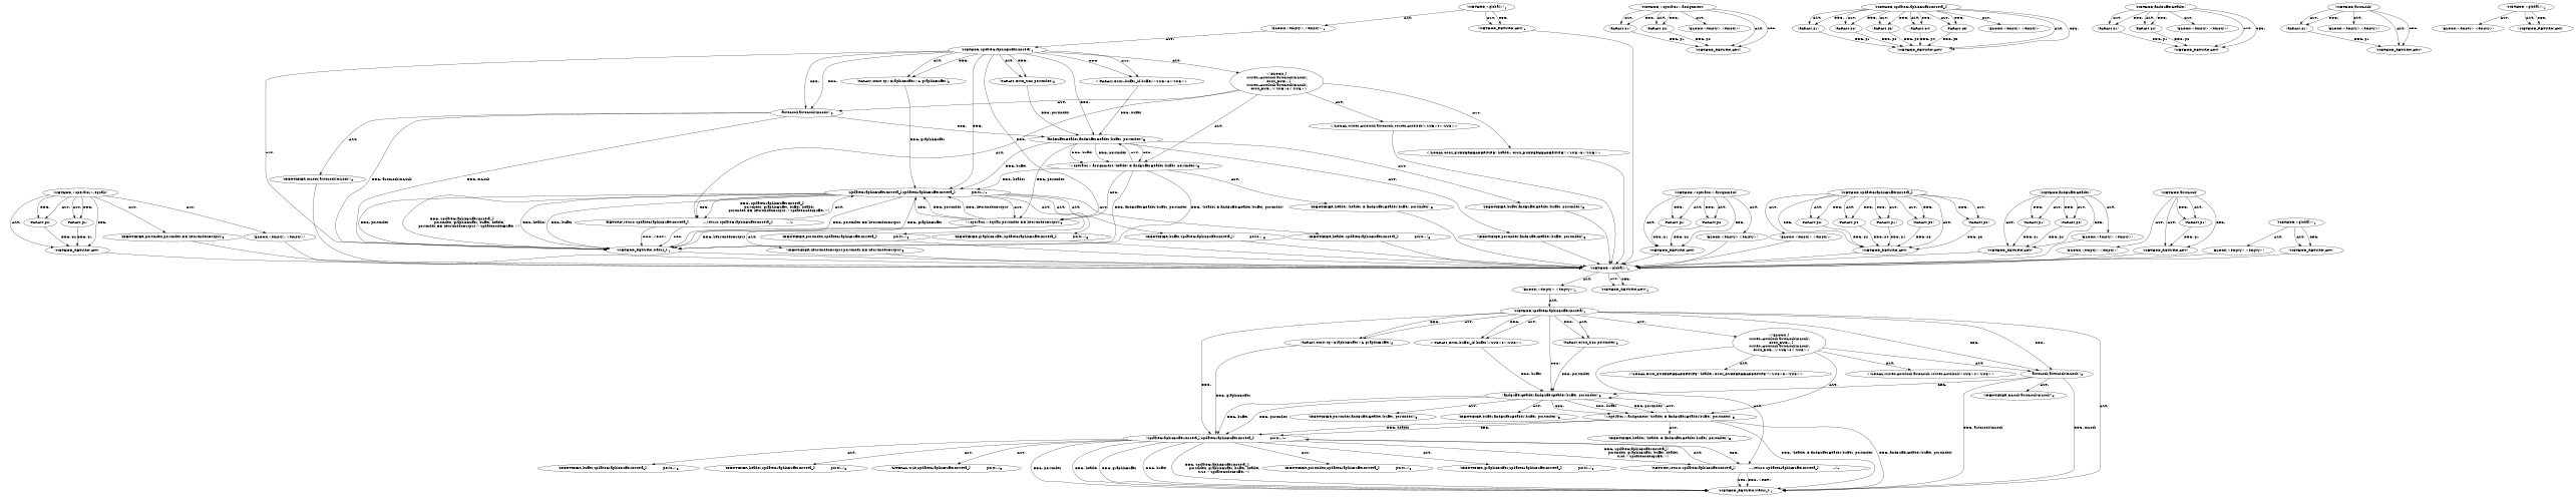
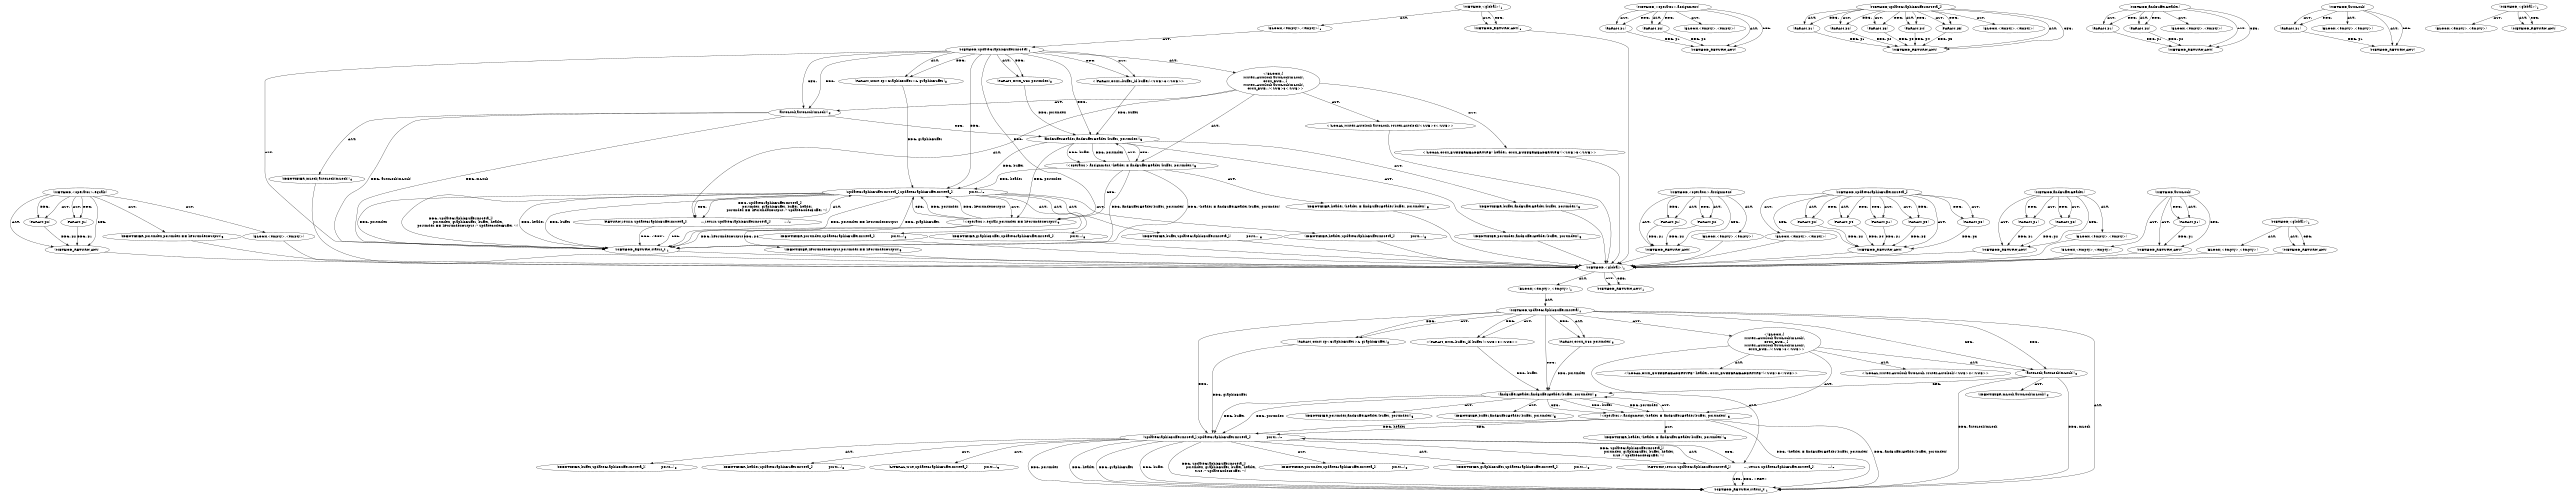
  digraph {
    n1 [label=<(METHOD,&lt;operator&gt;.equals)>]
    n2 [label=<(PARAM,p1)>]
    n3 [label=<(PARAM,p2)>]
    n4 [label=<(BLOCK,&lt;empty&gt;,&lt;empty&gt;)>]
    n5 [label=<(METHOD_RETURN,ANY)>]
    n6 [label=<(IDENTIFIER,portIndex,portIndex == kPortIndexOutput)<SUB>9</SUB>>]
    n7 [label=<(METHOD,&lt;global&gt;)<SUB>1</SUB>>]
    n8 [label=<(BLOCK,&lt;empty&gt;,&lt;empty&gt;)<SUB>1</SUB>>]
    n9 [label=<(METHOD_RETURN,ANY)<SUB>1</SUB>>]
    n10 [label=<(METHOD,&lt;global&gt;)<SUB>1</SUB>>]
    n11 [label=<(BLOCK,&lt;empty&gt;,&lt;empty&gt;)<SUB>1</SUB>>]
    n12 [label=<(METHOD_RETURN,ANY)<SUB>1</SUB>>]
    n13 [label=<(METHOD,updateGraphicBufferInMeta)<SUB>1</SUB>>]
    n14 [label=<(PARAM,OMX_U32 portIndex)<SUB>2</SUB>>]
    n15 [label=<(PARAM,const sp&lt;GraphicBuffer&gt;&amp; graphicBuffer)<SUB>2</SUB>>]
    n16 [label="<(PARAM,OMX::buffer_id buffer)<SUB>3</SUB>>"]
    n17 [label="<(BLOCK,{\n Mutex::Autolock autoLock(mLock);\n    OMX_BUF...,{\n Mutex::Autolock autoLock(mLock);\n    OMX_BUF...)<SUB>3</SUB>>"]
    n18 [label=<(autoLock,autoLock(mLock))<SUB>4</SUB>>]
    n19 [label=<(findBufferHeader,findBufferHeader(buffer, portIndex))<SUB>5</SUB>>]
    n20 [label=<(updateGraphicBufferInMeta_l,updateGraphicBufferInMeta_l(              portI...)<SUB>7</SUB>>]
    n21 [label=<(&lt;operator&gt;.equals,portIndex == kPortIndexOutput)<SUB>9</SUB>>]
    n22 [label=<(METHOD_RETURN,status_t)<SUB>1</SUB>>]
    n23 [label="<(LOCAL,Mutex.Autolock autoLock: Mutex.Autolock)<SUB>4</SUB>>"]
    n24 [label="<(LOCAL,OMX_BUFFERHEADERTYPE* header: OMX_BUFFERHEADERTYPE*)<SUB>5</SUB>>"]
    n25 [label=<(&lt;operator&gt;.assignment,*header = findBufferHeader(buffer, portIndex))<SUB>5</SUB>>]
    n26 [label=<(RETURN,return updateGraphicBufferInMeta_l(            ...,return updateGraphicBufferInMeta_l(            ...)<SUB>7</SUB>>]
    n27 [label=<(IDENTIFIER,mLock,autoLock(mLock))<SUB>4</SUB>>]
    n28 [label=<(IDENTIFIER,buffer,findBufferHeader(buffer, portIndex))<SUB>5</SUB>>]
    n29 [label=<(IDENTIFIER,portIndex,findBufferHeader(buffer, portIndex))<SUB>5</SUB>>]
    n30 [label=<(IDENTIFIER,portIndex,updateGraphicBufferInMeta_l(              portI...)<SUB>8</SUB>>]
    n31 [label=<(IDENTIFIER,graphicBuffer,updateGraphicBufferInMeta_l(              portI...)<SUB>8</SUB>>]
    n32 [label=<(IDENTIFIER,buffer,updateGraphicBufferInMeta_l(              portI...)<SUB>8</SUB>>]
    n33 [label=<(IDENTIFIER,header,updateGraphicBufferInMeta_l(              portI...)<SUB>8</SUB>>]
    n34 [label=<(IDENTIFIER,kPortIndexOutput,portIndex == kPortIndexOutput)<SUB>9</SUB>>]
    n35 [label=<(IDENTIFIER,header,*header = findBufferHeader(buffer, portIndex))<SUB>5</SUB>>]
    n36 [label=<(METHOD,&lt;operator&gt;.assignment)>]
    n37 [label=<(PARAM,p1)>]
    n38 [label=<(PARAM,p2)>]
    n39 [label=<(BLOCK,&lt;empty&gt;,&lt;empty&gt;)>]
    n40 [label=<(METHOD_RETURN,ANY)>]
    n41 [label=<(METHOD,updateGraphicBufferInMeta_l)>]
    n42 [label=<(PARAM,p1)>]
    n43 [label=<(PARAM,p2)>]
    n44 [label=<(PARAM,p3)>]
    n45 [label=<(PARAM,p4)>]
    n46 [label=<(PARAM,p5)>]
    n47 [label=<(BLOCK,&lt;empty&gt;,&lt;empty&gt;)>]
    n48 [label=<(METHOD_RETURN,ANY)>]
    n49 [label=<(METHOD,findBufferHeader)>]
    n50 [label=<(PARAM,p1)>]
    n51 [label=<(PARAM,p2)>]
    n52 [label=<(BLOCK,&lt;empty&gt;,&lt;empty&gt;)>]
    n53 [label=<(METHOD_RETURN,ANY)>]
    n54 [label=<(METHOD,autoLock)>]
    n55 [label=<(PARAM,p1)>]
    n56 [label=<(BLOCK,&lt;empty&gt;,&lt;empty&gt;)>]
    n57 [label=<(METHOD_RETURN,ANY)>]
    n58 [label=<(METHOD,&lt;global&gt;)<SUB>1</SUB>>]
    n59 [label=<(BLOCK,&lt;empty&gt;,&lt;empty&gt;)>]
    n60 [label=<(METHOD_RETURN,ANY)>]
    n61 [label=<(METHOD,updateGraphicBufferInMeta)<SUB>1</SUB>>]
    n62 [label=<(PARAM,OMX_U32 portIndex)<SUB>2</SUB>>]
    n63 [label=<(PARAM,const sp&lt;GraphicBuffer&gt;&amp; graphicBuffer)<SUB>2</SUB>>]
    n64 [label="<(PARAM,OMX::buffer_id buffer)<SUB>3</SUB>>"]
    n65 [label="<(BLOCK,{\n Mutex::Autolock autoLock(mLock);\n    OMX_BUF...,{\n Mutex::Autolock autoLock(mLock);\n    OMX_BUF...)<SUB>3</SUB>>"]
    n66 [label=<(autoLock,autoLock(mLock))<SUB>4</SUB>>]
    n67 [label=<(findBufferHeader,findBufferHeader(buffer, portIndex))<SUB>5</SUB>>]
    n68 [label=<(updateGraphicBufferInMeta_l,updateGraphicBufferInMeta_l(              portI...)<SUB>7</SUB>>]
    n69 [label=<(METHOD_RETURN,status_t)<SUB>1</SUB>>]
    n70 [label="<(LOCAL,Mutex.Autolock autoLock: Mutex.Autolock)<SUB>4</SUB>>"]
    n71 [label="<(LOCAL,OMX_BUFFERHEADERTYPE* header: OMX_BUFFERHEADERTYPE*)<SUB>5</SUB>>"]
    n72 [label=<(&lt;operator&gt;.assignment,*header = findBufferHeader(buffer, portIndex))<SUB>5</SUB>>]
    n73 [label=<(RETURN,return updateGraphicBufferInMeta_l(            ...,return updateGraphicBufferInMeta_l(            ...)<SUB>7</SUB>>]
    n74 [label=<(IDENTIFIER,mLock,autoLock(mLock))<SUB>4</SUB>>]
    n75 [label=<(IDENTIFIER,buffer,findBufferHeader(buffer, portIndex))<SUB>5</SUB>>]
    n76 [label=<(IDENTIFIER,portIndex,findBufferHeader(buffer, portIndex))<SUB>5</SUB>>]
    n77 [label=<(IDENTIFIER,portIndex,updateGraphicBufferInMeta_l(              portI...)<SUB>8</SUB>>]
    n78 [label=<(IDENTIFIER,graphicBuffer,updateGraphicBufferInMeta_l(              portI...)<SUB>8</SUB>>]
    n79 [label=<(IDENTIFIER,buffer,updateGraphicBufferInMeta_l(              portI...)<SUB>8</SUB>>]
    n80 [label=<(IDENTIFIER,header,updateGraphicBufferInMeta_l(              portI...)<SUB>8</SUB>>]
    n81 [label=<(LITERAL,true,updateGraphicBufferInMeta_l(              portI...)<SUB>9</SUB>>]
    n82 [label=<(IDENTIFIER,header,*header = findBufferHeader(buffer, portIndex))<SUB>5</SUB>>]
    n83 [label=<(METHOD,&lt;operator&gt;.assignment)>]
    n84 [label=<(PARAM,p1)>]
    n85 [label=<(PARAM,p2)>]
    n86 [label=<(BLOCK,&lt;empty&gt;,&lt;empty&gt;)>]
    n87 [label=<(METHOD_RETURN,ANY)>]
    n88 [label=<(METHOD,updateGraphicBufferInMeta_l)>]
    n89 [label=<(PARAM,p1)>]
    n90 [label=<(PARAM,p2)>]
    n91 [label=<(PARAM,p3)>]
    n92 [label=<(PARAM,p4)>]
    n93 [label=<(PARAM,p5)>]
    n94 [label=<(BLOCK,&lt;empty&gt;,&lt;empty&gt;)>]
    n95 [label=<(METHOD_RETURN,ANY)>]
    n96 [label=<(METHOD,findBufferHeader)>]
    n97 [label=<(PARAM,p1)>]
    n98 [label=<(PARAM,p2)>]
    n99 [label=<(BLOCK,&lt;empty&gt;,&lt;empty&gt;)>]
    n100 [label=<(METHOD_RETURN,ANY)>]
    n101 [label=<(METHOD,autoLock)>]
    n102 [label=<(PARAM,p1)>]
    n103 [label=<(BLOCK,&lt;empty&gt;,&lt;empty&gt;)>]
    n104 [label=<(METHOD_RETURN,ANY)>]
    n105 [label=<(METHOD,&lt;global&gt;)<SUB>1</SUB>>]
    n106 [label=<(BLOCK,&lt;empty&gt;,&lt;empty&gt;)>]
    n107 [label=<(METHOD_RETURN,ANY)>]
    n1 -> n2 [label="AST: "]
    n1 -> n2 [label="DDG: "]
    n1 -> n3 [label="AST: "]
    n1 -> n3 [label="DDG: "]
    n1 -> n4 [label="AST: "]
    n1 -> n5 [label="AST: "]
    n1 -> n5 [label="CFG: "]
    n1 -> n6 [label="AST: "]
    n2 -> n5 [label="DDG: p1"]
    n3 -> n5 [label="DDG: p2"]
    n4 -> n7
    n5 -> n7
    n6 -> n7
    n7 -> n8 [label="AST: "]
    n7 -> n9 [label="AST: "]
    n7 -> n9 [label="CFG: "]
    n8 -> n61 [label="AST: "]
    n10 -> n11 [label="AST: "]
    n10 -> n12 [label="AST: "]
    n10 -> n12 [label="CFG: "]
    n11 -> n13 [label="AST: "]
    n12 -> n7
    n13 -> n14 [label="AST: "]
    n13 -> n14 [label="DDG: "]
    n13 -> n15 [label="AST: "]
    n13 -> n15 [label="DDG: "]
    n13 -> n16 [label="AST: "]
    n13 -> n16 [label="DDG: "]
    n13 -> n17 [label="AST: "]
    n13 -> n18 [label="CFG: "]
    n13 -> n18 [label="DDG: "]
    n13 -> n19 [label="DDG: "]
    n13 -> n20 [label="DDG: "]
    n13 -> n21 [label="DDG: "]
    n13 -> n22 [label="AST: "]
    n14 -> n19 [label="DDG: portIndex"]
    n15 -> n20 [label="DDG: graphicBuffer"]
    n16 -> n19 [label="DDG: buffer"]
    n17 -> n18 [label="AST: "]
    n17 -> n23 [label="AST: "]
    n17 -> n24 [label="AST: "]
    n17 -> n25 [label="AST: "]
    n17 -> n26 [label="AST: "]
    n18 -> n19 [label="CFG: "]
    n18 -> n22 [label="DDG: autoLock(mLock)"]
    n18 -> n22 [label="DDG: mLock"]
    n18 -> n27 [label="AST: "]
    n19 -> n20 [label="DDG: buffer"]
    n19 -> n21 [label="DDG: portIndex"]
    n19 -> n25 [label="CFG: "]
    n19 -> n25 [label="DDG: buffer"]
    n19 -> n25 [label="DDG: portIndex"]
    n19 -> n28 [label="AST: "]
    n19 -> n29 [label="AST: "]
    n20 -> n21 [label="AST: "]
    n20 -> n22 [label="DDG: portIndex"]
    n20 -> n22 [label="DDG: graphicBuffer"]
    n20 -> n22 [label="DDG: buffer"]
    n20 -> n22 [label="DDG: header"]
    n20 -> n22 [label="DDG: portIndex == kPortIndexOutput"]
    n20 -> n22 [label="DDG: updateGraphicBufferInMeta_l(\n             portIndex, graphicBuffer, buffer, header,\n            portIndex == kPortIndexOutput /* updateCodecBuffer */)"]
    n20 -> n26 [label="CFG: "]
    n20 -> n26 [label="DDG: updateGraphicBufferInMeta_l(\n             portIndex, graphicBuffer, buffer, header,\n            portIndex == kPortIndexOutput /* updateCodecBuffer */)"]
    n20 -> n30 [label="AST: "]
    n20 -> n31 [label="AST: "]
    n20 -> n32 [label="AST: "]
    n20 -> n33 [label="AST: "]
    n21 -> n20 [label="CFG: "]
    n21 -> n20 [label="DDG: portIndex"]
    n21 -> n20 [label="DDG: kPortIndexOutput"]
    n21 -> n22 [label="DDG: kPortIndexOutput"]
-   n21 -> n34 [label="AST: "]
+   n21 -> n34 [label="DDG: p4"]
    n22 -> n7
    n23 -> n7
    n24 -> n7
    n25 -> n19 [label="AST: "]
    n25 -> n20 [label="DDG: header"]
    n25 -> n21 [label="CFG: "]
    n25 -> n22 [label="DDG: findBufferHeader(buffer, portIndex)"]
    n25 -> n22 [label="DDG: *header = findBufferHeader(buffer, portIndex)"]
    n25 -> n35 [label="AST: "]
    n26 -> n20 [label="AST: "]
    n26 -> n22 [label="CFG: "]
    n26 -> n22 [label="DDG: &lt;RET&gt;"]
    n27 -> n7
    n28 -> n7
    n29 -> n7
    n30 -> n7
    n31 -> n7
    n32 -> n7
    n33 -> n7
    n34 -> n7
    n35 -> n7
    n36 -> n37 [label="AST: "]
    n36 -> n37 [label="DDG: "]
    n36 -> n38 [label="AST: "]
    n36 -> n38 [label="DDG: "]
    n36 -> n39 [label="AST: "]
    n36 -> n40 [label="AST: "]
    n36 -> n40 [label="CFG: "]
    n37 -> n40 [label="DDG: p1"]
    n38 -> n40 [label="DDG: p2"]
    n39 -> n7
    n40 -> n7
    n41 -> n42 [label="AST: "]
    n41 -> n42 [label="DDG: "]
    n41 -> n43 [label="AST: "]
    n41 -> n43 [label="DDG: "]
    n41 -> n44 [label="AST: "]
    n41 -> n44 [label="DDG: "]
    n41 -> n45 [label="AST: "]
    n41 -> n45 [label="DDG: "]
    n41 -> n46 [label="AST: "]
    n41 -> n46 [label="DDG: "]
    n41 -> n47 [label="AST: "]
    n41 -> n48 [label="AST: "]
    n41 -> n48 [label="CFG: "]
    n42 -> n48 [label="DDG: p1"]
    n43 -> n48 [label="DDG: p2"]
    n44 -> n48 [label="DDG: p3"]
    n45 -> n48 [label="DDG: p4"]
    n46 -> n48 [label="DDG: p5"]
    n47 -> n7
    n48 -> n7
    n49 -> n50 [label="AST: "]
    n49 -> n50 [label="DDG: "]
    n49 -> n51 [label="AST: "]
    n49 -> n51 [label="DDG: "]
    n49 -> n52 [label="AST: "]
    n49 -> n53 [label="AST: "]
    n49 -> n53 [label="CFG: "]
    n50 -> n53 [label="DDG: p1"]
    n51 -> n53 [label="DDG: p2"]
    n52 -> n7
    n53 -> n7
    n54 -> n55 [label="AST: "]
    n54 -> n55 [label="DDG: "]
    n54 -> n56 [label="AST: "]
    n54 -> n57 [label="AST: "]
    n54 -> n57 [label="CFG: "]
    n55 -> n57 [label="DDG: p1"]
    n56 -> n7
    n57 -> n7
    n58 -> n59 [label="AST: "]
    n58 -> n60 [label="AST: "]
    n58 -> n60 [label="CFG: "]
    n59 -> n7
    n60 -> n7
    n61 -> n62 [label="AST: "]
    n61 -> n62 [label="DDG: "]
    n61 -> n63 [label="AST: "]
    n61 -> n63 [label="DDG: "]
    n61 -> n64 [label="AST: "]
    n61 -> n64 [label="DDG: "]
    n61 -> n65 [label="AST: "]
    n61 -> n66 [label="CFG: "]
    n61 -> n66 [label="DDG: "]
    n61 -> n67 [label="DDG: "]
    n61 -> n68 [label="DDG: "]
    n61 -> n69 [label="AST: "]
    n62 -> n67 [label="DDG: portIndex"]
    n63 -> n68 [label="DDG: graphicBuffer"]
    n64 -> n67 [label="DDG: buffer"]
    n65 -> n66 [label="AST: "]
    n65 -> n70 [label="AST: "]
    n65 -> n71 [label="AST: "]
    n65 -> n72 [label="AST: "]
    n65 -> n73 [label="AST: "]
    n66 -> n67 [label="CFG: "]
    n66 -> n69 [label="DDG: autoLock(mLock)"]
    n66 -> n69 [label="DDG: mLock"]
    n66 -> n74 [label="AST: "]
    n67 -> n68 [label="DDG: portIndex"]
    n67 -> n68 [label="DDG: buffer"]
    n67 -> n72 [label="CFG: "]
    n67 -> n72 [label="DDG: buffer"]
    n67 -> n72 [label="DDG: portIndex"]
    n67 -> n75 [label="AST: "]
    n67 -> n76 [label="AST: "]
    n68 -> n69 [label="DDG: portIndex"]
    n68 -> n69 [label="DDG: graphicBuffer"]
    n68 -> n69 [label="DDG: buffer"]
    n68 -> n69 [label="DDG: header"]
    n68 -> n69 [label="DDG: updateGraphicBufferInMeta_l(\n             portIndex, graphicBuffer, buffer, header,\n            true /* updateCodecBuffer */)"]
    n68 -> n73 [label="CFG: "]
    n68 -> n73 [label="DDG: updateGraphicBufferInMeta_l(\n             portIndex, graphicBuffer, buffer, header,\n            true /* updateCodecBuffer */)"]
    n68 -> n77 [label="AST: "]
    n68 -> n78 [label="AST: "]
    n68 -> n79 [label="AST: "]
    n68 -> n80 [label="AST: "]
    n68 -> n81 [label="AST: "]
    n72 -> n67 [label="AST: "]
    n72 -> n68 [label="CFG: "]
    n72 -> n68 [label="DDG: header"]
    n72 -> n69 [label="DDG: findBufferHeader(buffer, portIndex)"]
    n72 -> n69 [label="DDG: *header = findBufferHeader(buffer, portIndex)"]
    n72 -> n82 [label="AST: "]
    n73 -> n68 [label="AST: "]
    n73 -> n69 [label="CFG: "]
    n73 -> n69 [label="DDG: &lt;RET&gt;"]
    n83 -> n84 [label="AST: "]
    n83 -> n84 [label="DDG: "]
    n83 -> n85 [label="AST: "]
    n83 -> n85 [label="DDG: "]
    n83 -> n86 [label="AST: "]
    n83 -> n87 [label="AST: "]
    n83 -> n87 [label="CFG: "]
    n84 -> n87 [label="DDG: p1"]
    n85 -> n87 [label="DDG: p2"]
    n88 -> n89 [label="AST: "]
    n88 -> n89 [label="DDG: "]
    n88 -> n90 [label="AST: "]
    n88 -> n90 [label="DDG: "]
    n88 -> n91 [label="AST: "]
    n88 -> n91 [label="DDG: "]
    n88 -> n92 [label="AST: "]
    n88 -> n92 [label="DDG: "]
    n88 -> n93 [label="AST: "]
    n88 -> n93 [label="DDG: "]
    n88 -> n94 [label="AST: "]
    n88 -> n95 [label="AST: "]
    n88 -> n95 [label="CFG: "]
    n89 -> n95 [label="DDG: p1"]
    n90 -> n95 [label="DDG: p2"]
    n91 -> n95 [label="DDG: p3"]
    n92 -> n95 [label="DDG: p4"]
    n93 -> n95 [label="DDG: p5"]
    n96 -> n97 [label="AST: "]
    n96 -> n97 [label="DDG: "]
    n96 -> n98 [label="AST: "]
    n96 -> n98 [label="DDG: "]
    n96 -> n99 [label="AST: "]
    n96 -> n100 [label="AST: "]
    n96 -> n100 [label="CFG: "]
    n97 -> n100 [label="DDG: p1"]
    n98 -> n100 [label="DDG: p2"]
    n101 -> n102 [label="AST: "]
    n101 -> n102 [label="DDG: "]
    n101 -> n103 [label="AST: "]
    n101 -> n104 [label="AST: "]
    n101 -> n104 [label="CFG: "]
    n102 -> n104 [label="DDG: p1"]
    n105 -> n106 [label="AST: "]
    n105 -> n107 [label="AST: "]
    n105 -> n107 [label="CFG: "]
  }
